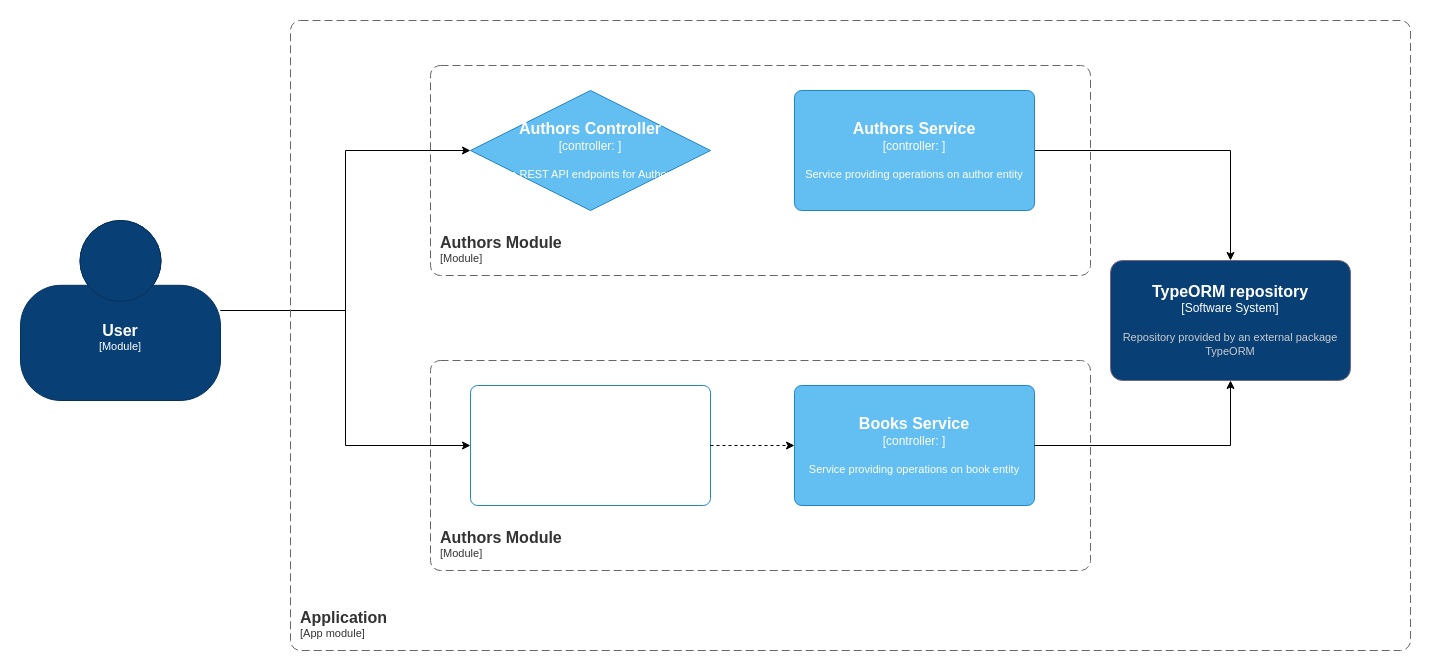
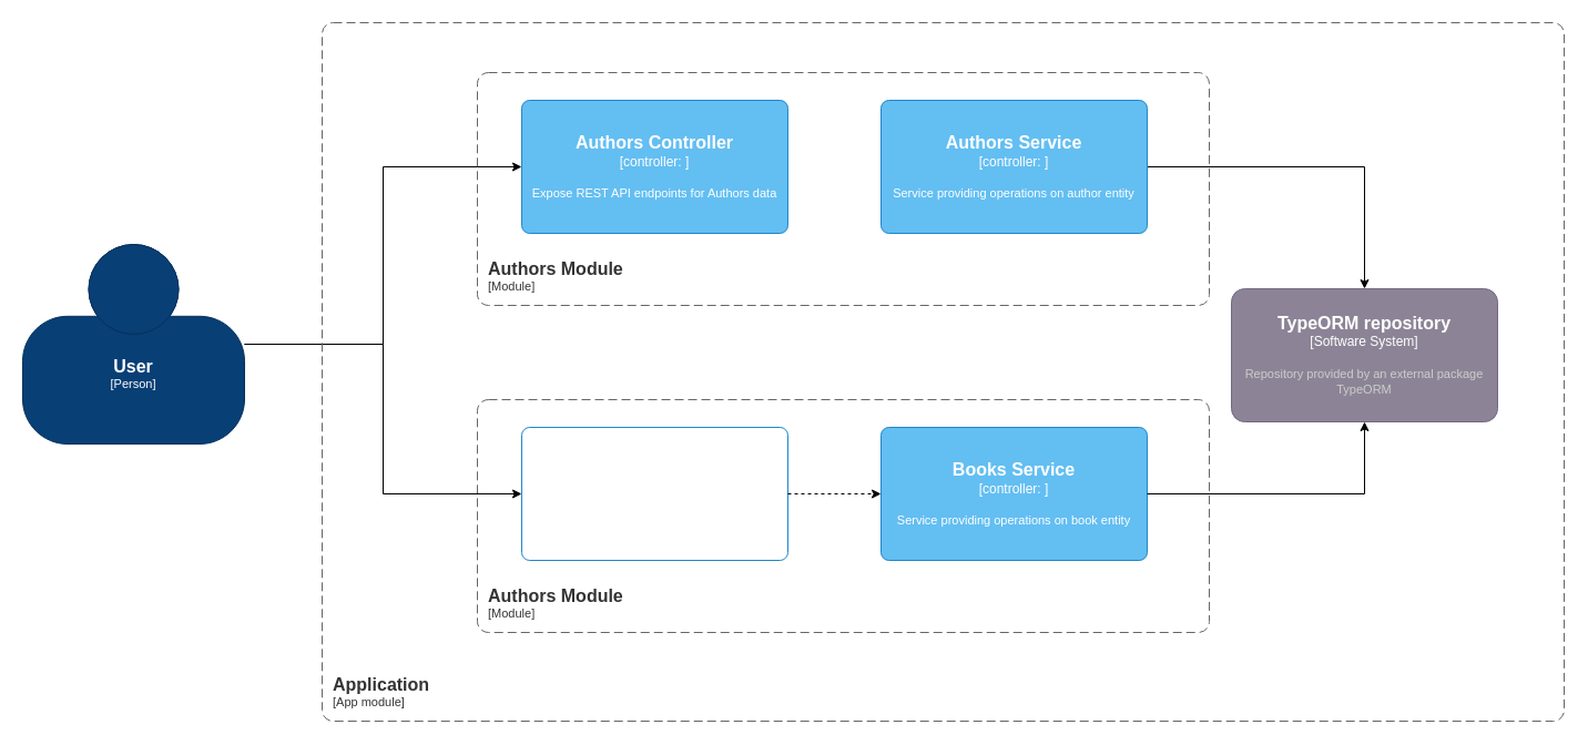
  <mxCell id="0" />
  <mxCell id="1" parent="0" />
  <mxCell id="2" value="" style="group" vertex="1" connectable="0" parent="1"><mxGeometry x="430" y="360" width="660" height="210" as="geometry" /></mxCell>
  <mxCell id="3" value="&lt;font style=&quot;font-size: 16px&quot;&gt;&lt;b&gt;Books Controller&lt;/b&gt;&lt;/font&gt;&lt;div&gt;[controller: ]&lt;/div&gt;&lt;br&gt;&lt;div&gt;&lt;font style=&quot;font-size: 11px&quot;&gt;Expose REST API endpoints for Books data&lt;/font&gt;&lt;/div&gt;" style="rounded=1;whiteSpace=wrap;html=1;labelBackgroundColor=none;fillColor=#ffffff;fontColor=#ffffff;align=center;arcSize=6;strokeColor=#2086C9;metaEdit=1;resizable=0;points=[[0.25,0,0],[0.5,0,0],[0.75,0,0],[1,0.25,0],[1,0.5,0],[1,0.75,0],[0.75,1,0],[0.5,1,0],[0.25,1,0],[0,0.75,0],[0,0.5,0],[0,0.25,0]];" vertex="1" parent="2"><mxGeometry x="40" y="25" width="240" height="120" as="geometry" /></mxCell>
  <mxCell id="4" value="&lt;font style=&quot;font-size: 16px&quot;&gt;&lt;b&gt;&lt;div style=&quot;text-align: left&quot;&gt;Authors Module&lt;/div&gt;&lt;/b&gt;&lt;/font&gt;&lt;div style=&quot;text-align: left&quot;&gt;[Module]&lt;/div&gt;" style="rounded=1;fontSize=11;whiteSpace=wrap;html=1;dashed=1;arcSize=20;fillColor=none;strokeColor=#666666;fontColor=#333333;labelBackgroundColor=none;align=left;verticalAlign=bottom;labelBorderColor=none;spacingTop=0;spacing=10;dashPattern=8 4;metaEdit=1;rotatable=0;perimeter=rectanglePerimeter;noLabel=0;labelPadding=0;allowArrows=0;connectable=0;expand=0;recursiveResize=0;editable=1;pointerEvents=0;absoluteArcSize=1;points=[[0.25,0,0],[0.5,0,0],[0.75,0,0],[1,0.25,0],[1,0.5,0],[1,0.75,0],[0.75,1,0],[0.5,1,0],[0.25,1,0],[0,0.75,0],[0,0.5,0],[0,0.25,0]];" vertex="1" parent="2"><mxGeometry width="660" height="210" as="geometry" /></mxCell>
  <mxCell id="5" value="&lt;font style=&quot;font-size: 16px&quot;&gt;&lt;b&gt;Books Service&lt;/b&gt;&lt;/font&gt;&lt;div&gt;[controller: ]&lt;/div&gt;&lt;br&gt;&lt;div&gt;&lt;font style=&quot;font-size: 11px&quot;&gt;Service providing operations on book entity&lt;/font&gt;&lt;/div&gt;" style="rounded=1;whiteSpace=wrap;html=1;labelBackgroundColor=none;fillColor=#63BEF2;fontColor=#ffffff;align=center;arcSize=6;strokeColor=#2086C9;metaEdit=1;resizable=0;points=[[0.25,0,0],[0.5,0,0],[0.75,0,0],[1,0.25,0],[1,0.5,0],[1,0.75,0],[0.75,1,0],[0.5,1,0],[0.25,1,0],[0,0.75,0],[0,0.5,0],[0,0.25,0]];" vertex="1" parent="2"><mxGeometry x="364" y="25" width="240" height="120" as="geometry" /></mxCell>
  <mxCell id="6" value="" style="edgeStyle=orthogonalEdgeStyle;rounded=0;orthogonalLoop=1;jettySize=auto;html=1;dashed=1;" edge="1" parent="2" source="3" target="5"><mxGeometry relative="1" as="geometry" /></mxCell>
  <mxCell id="7" value="" style="edgeStyle=orthogonalEdgeStyle;rounded=0;orthogonalLoop=1;jettySize=auto;html=1;entryX=0;entryY=0.5;entryDx=0;entryDy=0;entryPerimeter=0;" edge="1" parent="1" source="9" target="14"><mxGeometry relative="1" as="geometry" /></mxCell>
  <mxCell id="8" value="" style="edgeStyle=orthogonalEdgeStyle;rounded=0;orthogonalLoop=1;jettySize=auto;html=1;" edge="1" parent="1" source="9" target="3"><mxGeometry relative="1" as="geometry" /></mxCell>
- <mxCell id="9" value="&lt;font style=&quot;font-size: 16px&quot;&gt;&lt;b&gt;User&lt;/b&gt;&lt;/font&gt;&lt;div&gt;[Module]&lt;/div&gt;&lt;br&gt;&lt;div&gt;&lt;font style=&quot;font-size: 11px&quot;&gt;&lt;font color=&quot;#cccccc&quot;&gt;&lt;/font&gt;&lt;/div&gt;" style="html=1;fontSize=11;dashed=0;whiteSpace=wrap;fillColor=#083F75;strokeColor=#06315C;fontColor=#ffffff;shape=mxgraph.c4.person2;align=center;metaEdit=1;points=[[0.5,0,0],[1,0.5,0],[1,0.75,0],[0.75,1,0],[0.5,1,0],[0.25,1,0],[0,0.75,0],[0,0.5,0]];resizable=0;" vertex="1" parent="1"><mxGeometry x="20" y="220" width="200" height="180" as="geometry" /></mxCell>
+ <mxCell id="9" value="&lt;font style=&quot;font-size: 16px&quot;&gt;&lt;b&gt;User&lt;/b&gt;&lt;/font&gt;&lt;div&gt;[Person]&lt;/div&gt;&lt;br&gt;&lt;div&gt;&lt;font style=&quot;font-size: 11px&quot;&gt;&lt;font color=&quot;#cccccc&quot;&gt;&lt;/font&gt;&lt;/div&gt;" style="html=1;fontSize=11;dashed=0;whiteSpace=wrap;fillColor=#083F75;strokeColor=#06315C;fontColor=#ffffff;shape=mxgraph.c4.person2;align=center;metaEdit=1;points=[[0.5,0,0],[1,0.5,0],[1,0.75,0],[0.75,1,0],[0.5,1,0],[0.25,1,0],[0,0.75,0],[0,0.5,0]];resizable=0;" vertex="1" parent="1"><mxGeometry x="20" y="220" width="200" height="180" as="geometry" /></mxCell>
  <mxCell id="10" value="" style="edgeStyle=orthogonalEdgeStyle;rounded=0;orthogonalLoop=1;jettySize=auto;html=1;" edge="1" parent="1" source="16" target="11"><mxGeometry relative="1" as="geometry" /></mxCell>
- <mxCell id="11" value="&lt;font style=&quot;font-size: 16px&quot;&gt;&lt;b&gt;TypeORM repository&lt;/b&gt;&lt;/font&gt;&lt;div&gt;[Software System]&lt;/div&gt;&lt;br&gt;&lt;div&gt;&lt;font style=&quot;font-size: 11px&quot;&gt;&lt;font color=&quot;#cccccc&quot;&gt;Repository provided by an external package TypeORM&lt;/font&gt;&lt;/div&gt;" style="rounded=1;whiteSpace=wrap;html=1;labelBackgroundColor=none;fillColor=#083f75;fontColor=#ffffff;align=center;arcSize=10;strokeColor=#736782;metaEdit=1;resizable=0;points=[[0.25,0,0],[0.5,0,0],[0.75,0,0],[1,0.25,0],[1,0.5,0],[1,0.75,0],[0.75,1,0],[0.5,1,0],[0.25,1,0],[0,0.75,0],[0,0.5,0],[0,0.25,0]];" vertex="1" parent="1"><mxGeometry x="1110" y="260" width="240" height="120" as="geometry" /></mxCell>
+ <mxCell id="11" value="&lt;font style=&quot;font-size: 16px&quot;&gt;&lt;b&gt;TypeORM repository&lt;/b&gt;&lt;/font&gt;&lt;div&gt;[Software System]&lt;/div&gt;&lt;br&gt;&lt;div&gt;&lt;font style=&quot;font-size: 11px&quot;&gt;&lt;font color=&quot;#cccccc&quot;&gt;Repository provided by an external package TypeORM&lt;/font&gt;&lt;/div&gt;" style="rounded=1;whiteSpace=wrap;html=1;labelBackgroundColor=none;fillColor=#8C8496;fontColor=#ffffff;align=center;arcSize=10;strokeColor=#736782;metaEdit=1;resizable=0;points=[[0.25,0,0],[0.5,0,0],[0.75,0,0],[1,0.25,0],[1,0.5,0],[1,0.75,0],[0.75,1,0],[0.5,1,0],[0.25,1,0],[0,0.75,0],[0,0.5,0],[0,0.25,0]];" vertex="1" parent="1"><mxGeometry x="1110" y="260" width="240" height="120" as="geometry" /></mxCell>
  <mxCell id="12" value="&lt;font style=&quot;font-size: 16px&quot;&gt;&lt;b&gt;&lt;div style=&quot;text-align: left&quot;&gt;Application&lt;/div&gt;&lt;/b&gt;&lt;/font&gt;&lt;div style=&quot;text-align: left&quot;&gt;[App module]&lt;/div&gt;" style="rounded=1;fontSize=11;whiteSpace=wrap;html=1;dashed=1;arcSize=20;fillColor=none;strokeColor=#666666;fontColor=#333333;labelBackgroundColor=none;align=left;verticalAlign=bottom;labelBorderColor=none;spacingTop=0;spacing=10;dashPattern=8 4;metaEdit=1;rotatable=0;perimeter=rectanglePerimeter;noLabel=0;labelPadding=0;allowArrows=0;connectable=0;expand=0;recursiveResize=0;editable=1;pointerEvents=0;absoluteArcSize=1;points=[[0.25,0,0],[0.5,0,0],[0.75,0,0],[1,0.25,0],[1,0.5,0],[1,0.75,0],[0.75,1,0],[0.5,1,0],[0.25,1,0],[0,0.75,0],[0,0.5,0],[0,0.25,0]];" vertex="1" parent="1"><mxGeometry x="290" y="20" width="1120" height="630" as="geometry" /></mxCell>
  <mxCell id="13" value="" style="group" vertex="1" connectable="0" parent="1"><mxGeometry x="430" y="65" width="660" height="210" as="geometry" /></mxCell>
- <mxCell id="14" value="&lt;font style=&quot;font-size: 16px&quot;&gt;&lt;b&gt;Authors Controller&lt;/b&gt;&lt;/font&gt;&lt;div&gt;[controller: ]&lt;/div&gt;&lt;br&gt;&lt;div&gt;&lt;font style=&quot;font-size: 11px&quot;&gt;Expose REST API endpoints for Authors data&lt;/font&gt;&lt;/div&gt;" style="rhombus;whiteSpace=wrap;html=1;labelBackgroundColor=none;fillColor=#63BEF2;fontColor=#ffffff;align=center;arcSize=6;strokeColor=#2086C9;metaEdit=1;resizable=0;points=[[0.25,0,0],[0.5,0,0],[0.75,0,0],[1,0.25,0],[1,0.5,0],[1,0.75,0],[0.75,1,0],[0.5,1,0],[0.25,1,0],[0,0.75,0],[0,0.5,0],[0,0.25,0]];" vertex="1" parent="13"><mxGeometry x="40" y="25" width="240" height="120" as="geometry" /></mxCell>
+ <mxCell id="14" value="&lt;font style=&quot;font-size: 16px&quot;&gt;&lt;b&gt;Authors Controller&lt;/b&gt;&lt;/font&gt;&lt;div&gt;[controller: ]&lt;/div&gt;&lt;br&gt;&lt;div&gt;&lt;font style=&quot;font-size: 11px&quot;&gt;Expose REST API endpoints for Authors data&lt;/font&gt;&lt;/div&gt;" style="rounded=1;whiteSpace=wrap;html=1;labelBackgroundColor=none;fillColor=#63BEF2;fontColor=#ffffff;align=center;arcSize=6;strokeColor=#2086C9;metaEdit=1;resizable=0;points=[[0.25,0,0],[0.5,0,0],[0.75,0,0],[1,0.25,0],[1,0.5,0],[1,0.75,0],[0.75,1,0],[0.5,1,0],[0.25,1,0],[0,0.75,0],[0,0.5,0],[0,0.25,0]];" vertex="1" parent="13"><mxGeometry x="40" y="25" width="240" height="120" as="geometry" /></mxCell>
  <mxCell id="15" value="&lt;font style=&quot;font-size: 16px&quot;&gt;&lt;b&gt;&lt;div style=&quot;text-align: left&quot;&gt;Authors Module&lt;/div&gt;&lt;/b&gt;&lt;/font&gt;&lt;div style=&quot;text-align: left&quot;&gt;[Module]&lt;/div&gt;" style="rounded=1;fontSize=11;whiteSpace=wrap;html=1;dashed=1;arcSize=20;fillColor=none;strokeColor=#666666;fontColor=#333333;labelBackgroundColor=none;align=left;verticalAlign=bottom;labelBorderColor=none;spacingTop=0;spacing=10;dashPattern=8 4;metaEdit=1;rotatable=0;perimeter=rectanglePerimeter;noLabel=0;labelPadding=0;allowArrows=0;connectable=0;expand=0;recursiveResize=0;editable=1;pointerEvents=0;absoluteArcSize=1;points=[[0.25,0,0],[0.5,0,0],[0.75,0,0],[1,0.25,0],[1,0.5,0],[1,0.75,0],[0.75,1,0],[0.5,1,0],[0.25,1,0],[0,0.75,0],[0,0.5,0],[0,0.25,0]];" vertex="1" parent="13"><mxGeometry width="660" height="210" as="geometry" /></mxCell>
  <mxCell id="16" value="&lt;font style=&quot;font-size: 16px&quot;&gt;&lt;b&gt;Authors Service&lt;/b&gt;&lt;/font&gt;&lt;div&gt;[controller: ]&lt;/div&gt;&lt;br&gt;&lt;div&gt;&lt;font style=&quot;font-size: 11px&quot;&gt;Service providing operations on author entity&lt;/font&gt;&lt;/div&gt;" style="rounded=1;whiteSpace=wrap;html=1;labelBackgroundColor=none;fillColor=#63BEF2;fontColor=#ffffff;align=center;arcSize=6;strokeColor=#2086C9;metaEdit=1;resizable=0;points=[[0.25,0,0],[0.5,0,0],[0.75,0,0],[1,0.25,0],[1,0.5,0],[1,0.75,0],[0.75,1,0],[0.5,1,0],[0.25,1,0],[0,0.75,0],[0,0.5,0],[0,0.25,0]];" vertex="1" parent="13"><mxGeometry x="364" y="25" width="240" height="120" as="geometry" /></mxCell>
  <mxCell id="17" value="" style="edgeStyle=orthogonalEdgeStyle;rounded=0;orthogonalLoop=1;jettySize=auto;html=1;" edge="1" parent="1" source="5" target="11"><mxGeometry relative="1" as="geometry" /></mxCell>
